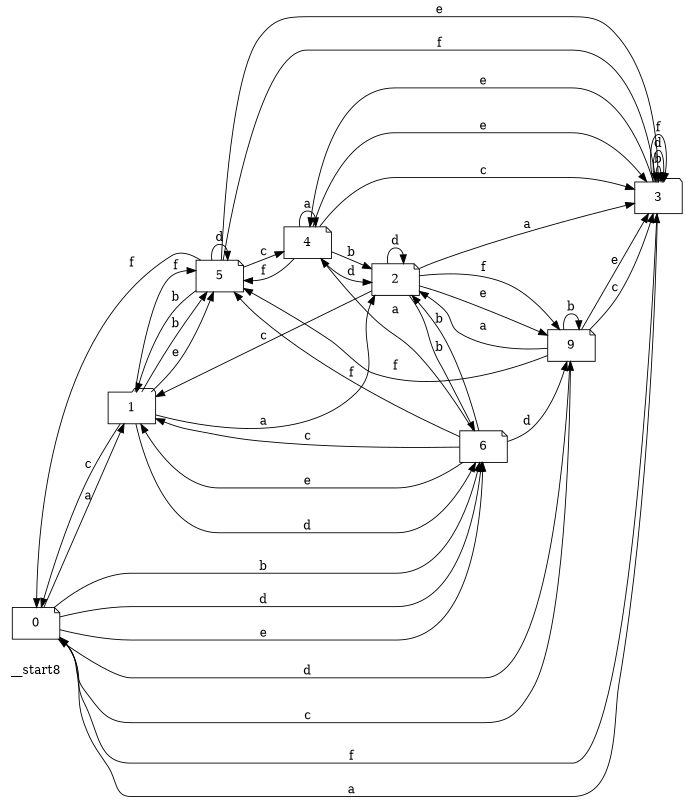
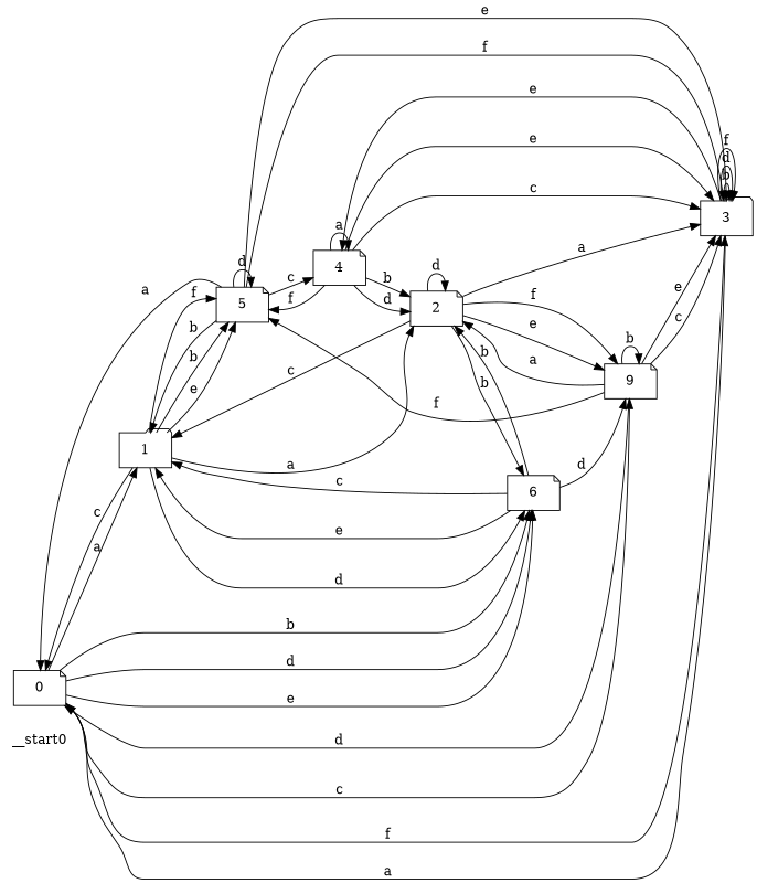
  digraph {
    rankdir=LR
    node [shape=note color=black fillcolor=white style=filled]
-   __start0 [shape=none label=__start8 color="" fillcolor="" style=""]
+   __start0 [shape=none color="" fillcolor="" style=""]
    n2 [label=0]
    n3 [label=1 shape=folder]
    n4 [label=3 shape=folder]
    n5 [label=6 style="rounded,filled"]
    n6 [label=9 style="rounded,filled"]
    n7 [label=2 style="rounded,filled"]
    n8 [label=5 style="rounded,filled"]
    n9 [label=4]
    n2 -> n3 [label=a]
    n2 -> n4 [label=f]
    n2 -> n5 [label=b]
    n2 -> n5 [label=d]
    n2 -> n5 [label=e]
    n2 -> n6 [label=c]
    n3 -> n2 [label=c]
    n3 -> n5 [label=d]
    n3 -> n7 [label=a]
    n3 -> n8 [label=b]
    n3 -> n8 [label=e]
    n3 -> n8 [label=f]
    n4 -> n2 [label=a]
    n4 -> n4 [label=b]
    n4 -> n4 [label=d]
    n4 -> n4 [label=f]
    n4 -> n9 [label=e]
    n5 -> n3 [label=c]
    n5 -> n3 [label=e]
    n5 -> n6 [label=d]
    n5 -> n7 [label=b]
-   n5 -> n8 [label=f]
-   n5 -> n9 [label=a]
    n6 -> n2 [label=d]
    n6 -> n4 [label=c]
    n6 -> n4 [label=e]
    n6 -> n6 [label=b]
    n6 -> n7 [label=a]
    n6 -> n8 [label=f]
    n7 -> n3 [label=c]
    n7 -> n4 [label=a]
    n7 -> n5 [label=b]
    n7 -> n6 [label=e]
    n7 -> n6 [label=f]
    n7 -> n7 [label=d]
-   n8 -> n2 [label=f]
+   n8 -> n2 [label=a]
    n8 -> n3 [label=b]
    n8 -> n4 [label=e]
    n8 -> n4 [label=f]
    n8 -> n8 [label=d]
    n8 -> n9 [label=c]
    n9 -> n4 [label=c]
    n9 -> n4 [label=e]
    n9 -> n7 [label=b]
    n9 -> n7 [label=d]
    n9 -> n8 [label=f]
    n9 -> n9 [label=a]
  }
